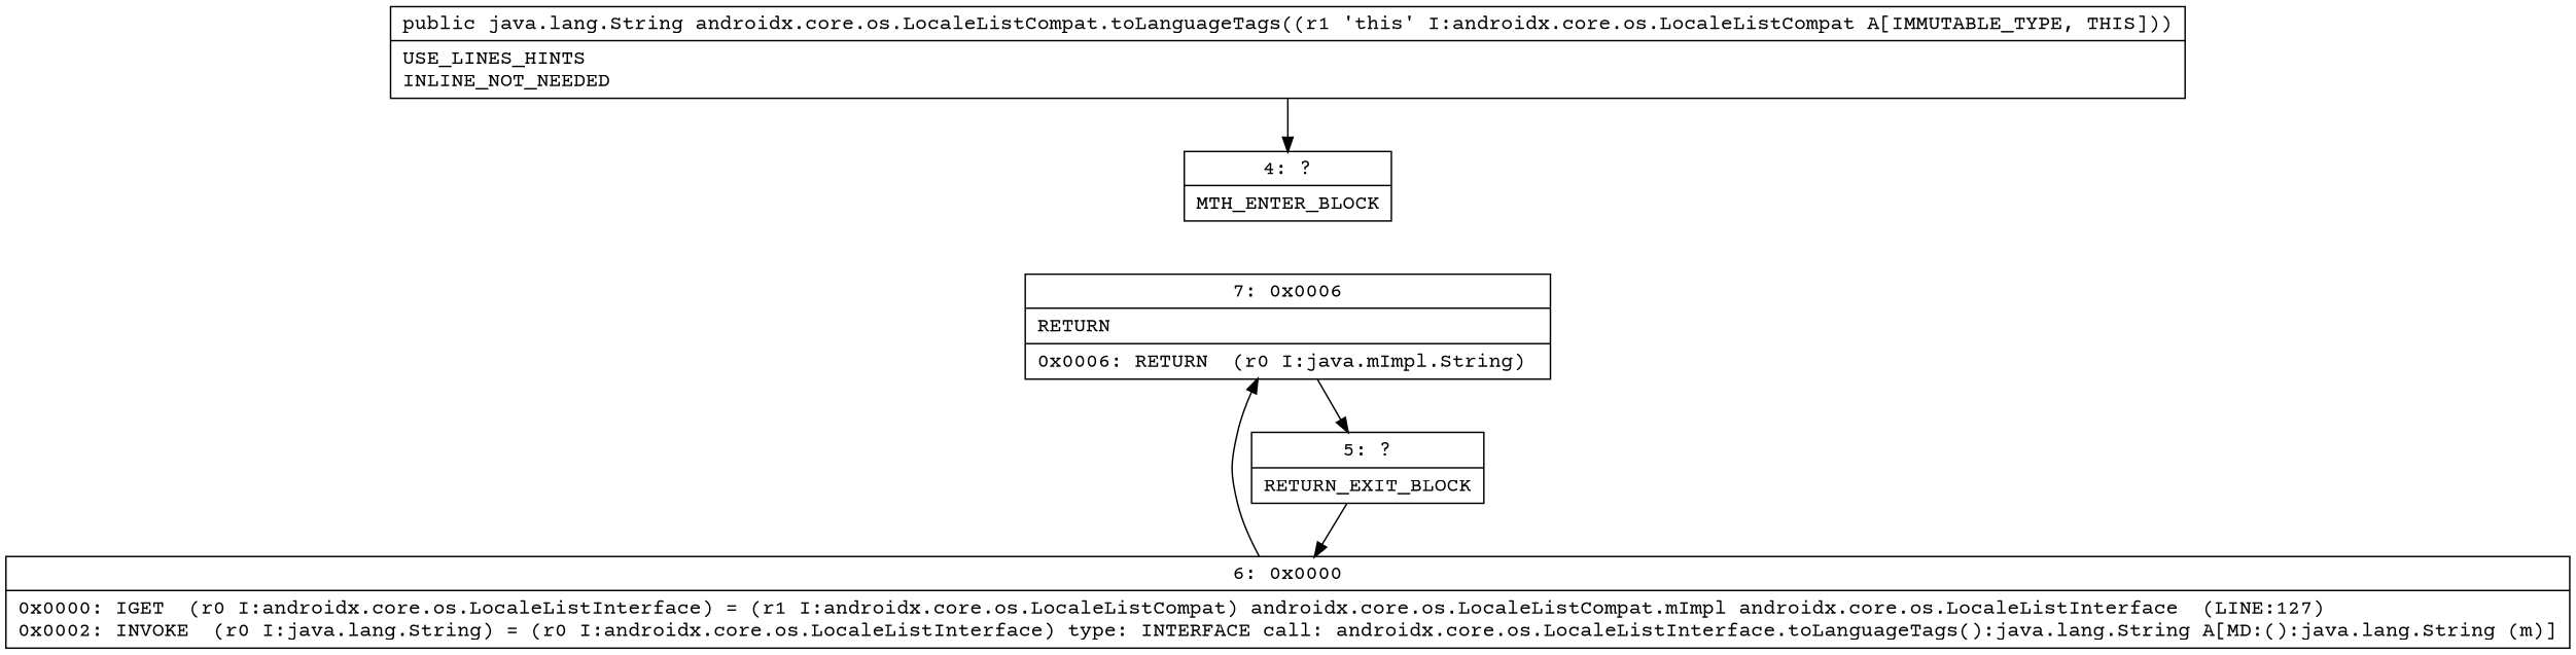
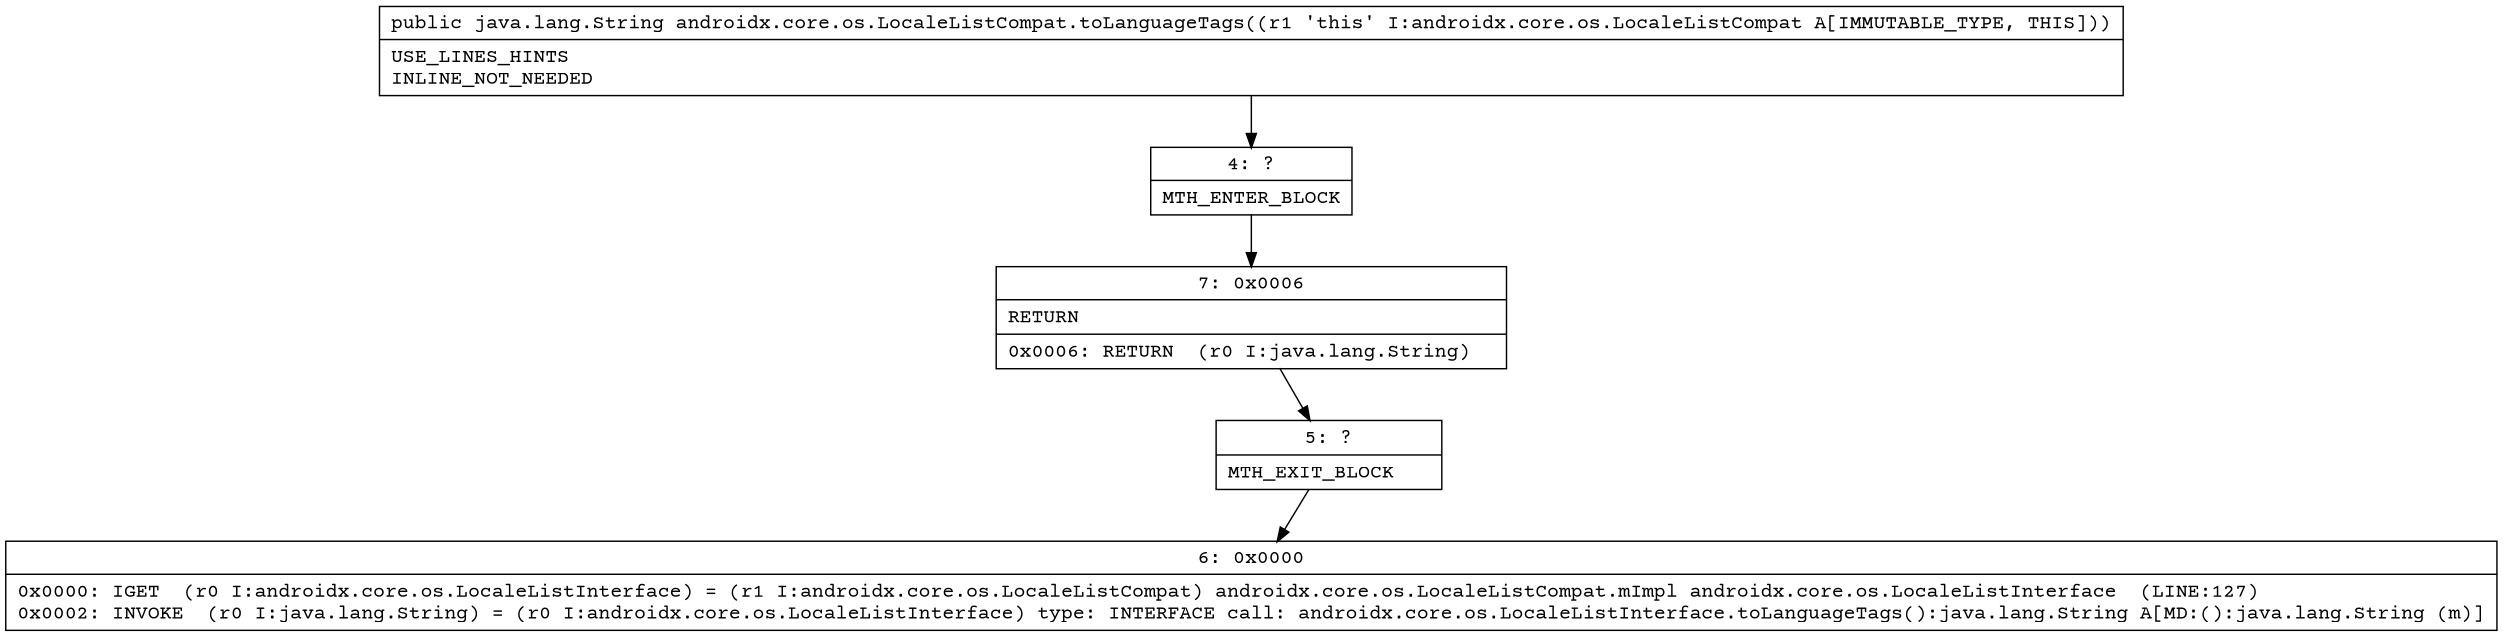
  digraph {
    fontname="Courier Prime"
    node [fontname="Courier Prime" shape=record]
    edge [fontname="Courier Prime"]
    n1 [label="{4\:\ ?|MTH_ENTER_BLOCK\l}"]
    n2 [label="{6\:\ 0x0000|0x0000: IGET  (r0 I:androidx.core.os.LocaleListInterface) = (r1 I:androidx.core.os.LocaleListCompat) androidx.core.os.LocaleListCompat.mImpl androidx.core.os.LocaleListInterface  (LINE:127)\l0x0002: INVOKE  (r0 I:java.lang.String) = (r0 I:androidx.core.os.LocaleListInterface) type: INTERFACE call: androidx.core.os.LocaleListInterface.toLanguageTags():java.lang.String A[MD:():java.lang.String (m)]\l}"]
-   n3 [label="{7\:\ 0x0006|RETURN\l|0x0006: RETURN  (r0 I:java.mImpl.String) \l}"]
-   n4 [label="{5\:\ ?|RETURN_EXIT_BLOCK\l}"]
+   n3 [label="{7\:\ 0x0006|RETURN\l|0x0006: RETURN  (r0 I:java.lang.String) \l}"]
+   n4 [label="{5\:\ ?|MTH_EXIT_BLOCK\l}"]
    n5 [label="{public java.lang.String androidx.core.os.LocaleListCompat.toLanguageTags((r1 'this' I:androidx.core.os.LocaleListCompat A[IMMUTABLE_TYPE, THIS]))  | USE_LINES_HINTS\lINLINE_NOT_NEEDED\l}"]
-   n2 -> n3
+   n1 -> n3
    n3 -> n4
    n4 -> n2
    n5 -> n1
  }
